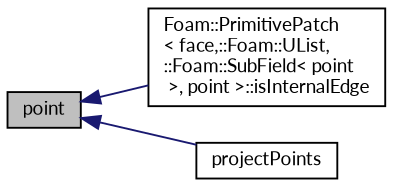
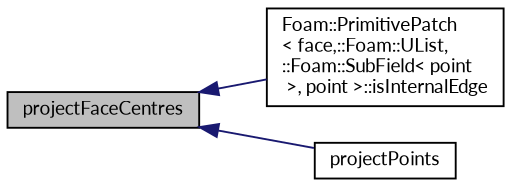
  digraph {
    rankdir=LR
    fontname=Lato
    node [color=black fontname=Lato fontsize=10 shape=record]
    edge [color=midnightblue dir=back fontname=Lato fontsize=10 labelfontname=Helvetica labelfontsize=10 style=solid]
-   n1 [fillcolor=grey75 fontcolor=black height=0.2 label=point style=filled width=0.4]
+   n1 [fillcolor=grey75 fontcolor=black height=0.2 label=projectFaceCentres style=filled width=0.4]
    n2 [height=0.2 label="Foam::PrimitivePatch\l\< face,::Foam::UList,\l::Foam::SubField\< point\l \>, point \>::isInternalEdge" width=0.4]
    n3 [height=0.2 label=projectPoints width=0.4]
    n1 -> n2
    n1 -> n3
  }
